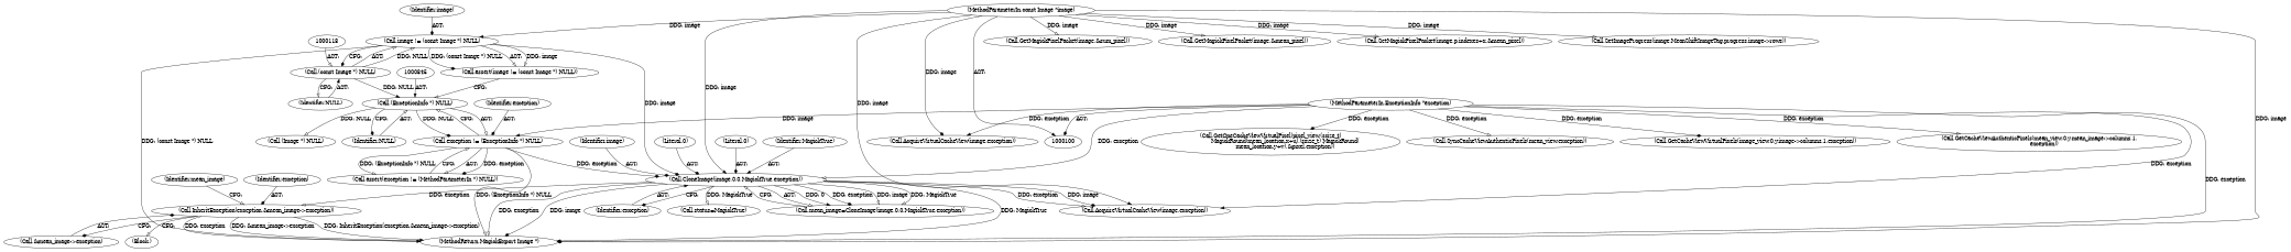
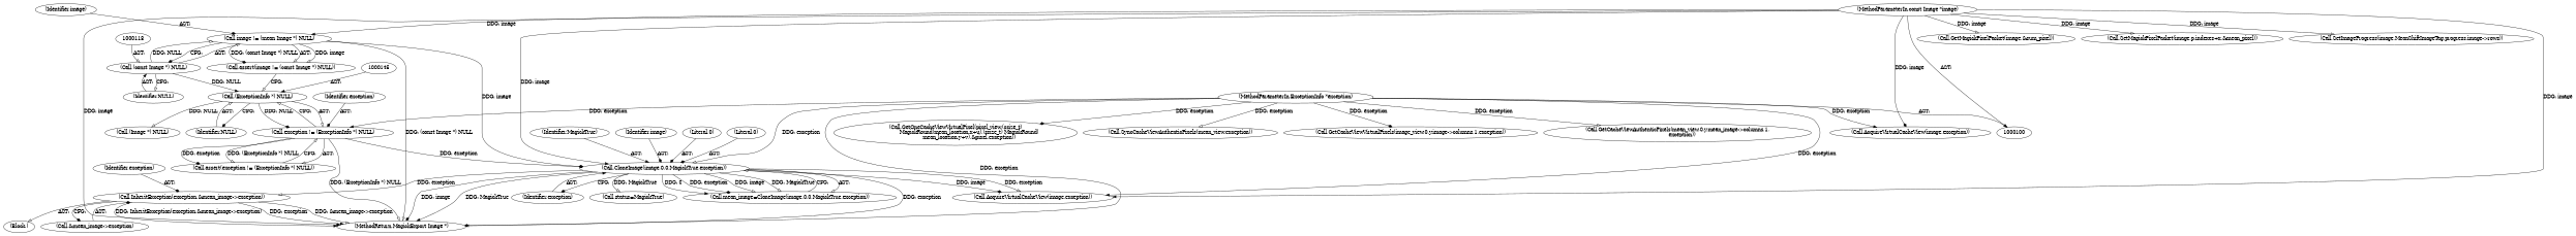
  digraph {
    edge [arrowhead=onormal]
    n1 [label="(Call,InheritException(exception,&mean_image->exception))"]
    n2 [label="(MethodReturn,MagickExport Image *)"]
    n3 [label="(Call,&mean_image->exception)"]
    n4 [label="(Block,)"]
    n5 [label="(Call,CloneImage(image,0,0,MagickTrue,exception))"]
    n6 [label="(Call,AcquireVirtualCacheView(image,exception))"]
    n7 [label="(Identifier,exception)"]
    n8 [label="(Call,status=MagickTrue)"]
    n9 [label="(Call,mean_image=CloneImage(image,0,0,MagickTrue,exception))"]
-   n10 [label="(Call,image != (const Image *) NULL)"]
+   n10 [label="(Call,image != (mean Image *) NULL)"]
    n11 [label="(Call,(const Image *) NULL)"]
    n12 [label="(Call,assert(image != (const Image *) NULL))"]
    n13 [label="(Call,(ExceptionInfo *) NULL)"]
    n14 [label="(Identifier,NULL)"]
    n15 [label="(MethodParameterIn,const Image *image)"]
    n16 [label="(Call,GetMagickPixelPacket(image,&sum_pixel))"]
-   n17 [label="(Call,GetMagickPixelPacket(image,&mean_pixel))"]
    n18 [label="(Call,SetMagickPixelPacket(image,p,indexes+x,&mean_pixel))"]
    n19 [label="(Call,SetImageProgress(image,MeanShiftImageTag,progress,image->rows))"]
    n20 [label="(Call,AcquireVirtualCacheView(image,exception))"]
    1000100
    n22 [label="(Call,exception != (ExceptionInfo *) NULL)"]
    n23 [label="(Call,(Image *) NULL)"]
    n24 [label="(Identifier,NULL)"]
-   n25 [label="(Call,assert(exception != (MethodParameterIn *) NULL))"]
+   n25 [label="(Call,assert(exception != (ExceptionInfo *) NULL))"]
    n26 [label="(MethodParameterIn,ExceptionInfo *exception)"]
    n27 [label="(Call,GetOneCacheViewVirtualPixel(pixel_view,(ssize_t)\n                  MagickRound(mean_location.x+u),(ssize_t) MagickRound(\n                  mean_location.y+v),&pixel,exception))"]
    n28 [label="(Call,SyncCacheViewAuthenticPixels(mean_view,exception))"]
    n29 [label="(Call,GetCacheViewVirtualPixels(image_view,0,y,image->columns,1,exception))"]
    n30 [label="(Call,GetCacheViewAuthenticPixels(mean_view,0,y,mean_image->columns,1,\n      exception))"]
    n31 [label="(Literal,0)"]
    n32 [label="(Identifier,MagickTrue)"]
    n33 [label="(Identifier,image)"]
    n34 [label="(Literal,0)"]
    n35 [label="(Identifier,exception)"]
-   n36 [label="(Identifier,mean_image)"]
    n37 [label="(Identifier,image)"]
    n38 [label="(Identifier,exception)"]
    1000118
-   1000145 [label=1000845]
+   1000145
    n1 -> n2 [arrowhead=normal label="DDG: InheritException(exception,&mean_image->exception)"]
    n1 -> n2 [arrowhead=normal label="DDG: exception"]
    n1 -> n2 [label="DDG: &mean_image->exception"]
    n1 -> n3 [arrowhead=diamond label="CFG: "]
-   n1 -> n4 [label="CFG: "]
+   n1 -> n4 [label="AST: "]
    n3 -> n1 [arrowhead=diamond label="AST: "]
    n5 -> n1 [label="DDG: exception"]
    n5 -> n2 [arrowhead=normal label="DDG: MagickTrue"]
    n5 -> n2 [label="DDG: exception"]
    n5 -> n2 [arrowhead=diamond label="DDG: image"]
    n5 -> n6 [arrowhead=diamond label="DDG: image"]
    n5 -> n6 [label="DDG: exception"]
    n5 -> n7 [arrowhead=diamond label="CFG: "]
    n5 -> n8 [label="DDG: MagickTrue"]
    n5 -> n9 [label="AST: "]
    n5 -> n9 [arrowhead=normal label="DDG: 0"]
    n5 -> n9 [arrowhead=diamond label="DDG: exception"]
    n5 -> n9 [label="DDG: image"]
    n5 -> n9 [label="DDG: MagickTrue"]
    n7 -> n5 [arrowhead=normal label="AST: "]
    n9 -> n5 [label="CFG: "]
    n10 -> n2 [label="DDG: (const Image *) NULL"]
    n10 -> n5 [arrowhead=diamond label="DDG: image"]
    n10 -> n11 [arrowhead=diamond label="CFG: "]
    n10 -> n12 [label="AST: "]
    n10 -> n12 [label="DDG: image"]
    n10 -> n12 [arrowhead=diamond label="DDG: (const Image *) NULL"]
    n11 -> n10 [label="AST: "]
    n11 -> n10 [label="DDG: NULL"]
    n11 -> n13 [arrowhead=normal label="DDG: NULL"]
    n11 -> n14 [label="CFG: "]
    n12 -> n13 [label="CFG: "]
    n13 -> n22 [label="AST: "]
    n13 -> n22 [arrowhead=diamond label="DDG: NULL"]
    n13 -> n23 [label="DDG: NULL"]
    n13 -> n24 [arrowhead=diamond label="CFG: "]
    n14 -> n11 [arrowhead=normal label="AST: "]
    n15 -> n2 [arrowhead=diamond label="DDG: image"]
    n15 -> n5 [arrowhead=normal label="DDG: image"]
    n15 -> n6 [arrowhead=normal label="DDG: image"]
    n15 -> n10 [arrowhead=normal label="DDG: image"]
    n15 -> n16 [label="DDG: image"]
-   n15 -> n17 [label="DDG: image"]
    n15 -> n18 [label="DDG: image"]
    n15 -> n19 [label="DDG: image"]
    n15 -> n20 [arrowhead=diamond label="DDG: image"]
    n15 -> 1000100 [arrowhead=normal label="AST: "]
    n22 -> n2 [label="DDG: (ExceptionInfo *) NULL"]
    n22 -> n5 [arrowhead=diamond label="DDG: exception"]
    n22 -> n13 [label="CFG: "]
    n22 -> n25 [label="AST: "]
    n22 -> n25 [arrowhead=diamond label="DDG: exception"]
    n22 -> n25 [label="DDG: (ExceptionInfo *) NULL"]
    n24 -> n13 [label="AST: "]
    n25 -> n22 [label="CFG: "]
    n26 -> n2 [arrowhead=diamond label="DDG: exception"]
    n26 -> n5 [label="DDG: exception"]
    n26 -> n6 [arrowhead=normal label="DDG: exception"]
    n26 -> n20 [arrowhead=normal label="DDG: exception"]
-   n26 -> 1000100 [arrowhead=diamond label="AST: "]
-   n26 -> n22 [arrowhead=normal label="DDG: image"]
+   n26 -> 1000100 [label="AST: "]
+   n26 -> n22 [arrowhead=normal label="DDG: exception"]
    n26 -> n27 [arrowhead=diamond label="DDG: exception"]
    n26 -> n28 [label="DDG: exception"]
    n26 -> n29 [arrowhead=diamond label="DDG: exception"]
    n26 -> n30 [label="DDG: exception"]
    n31 -> n5 [arrowhead=diamond label="AST: "]
    n32 -> n5 [arrowhead=normal label="AST: "]
    n33 -> n5 [arrowhead=diamond label="AST: "]
    n34 -> n5 [arrowhead=diamond label="AST: "]
    n35 -> n22 [arrowhead=diamond label="AST: "]
-   n36 -> n1 [label="CFG: "]
    n37 -> n10 [arrowhead=diamond label="AST: "]
    n38 -> n1 [arrowhead=diamond label="AST: "]
    1000118 -> n11 [label="AST: "]
    1000145 -> n13 [arrowhead=normal label="AST: "]
  }
